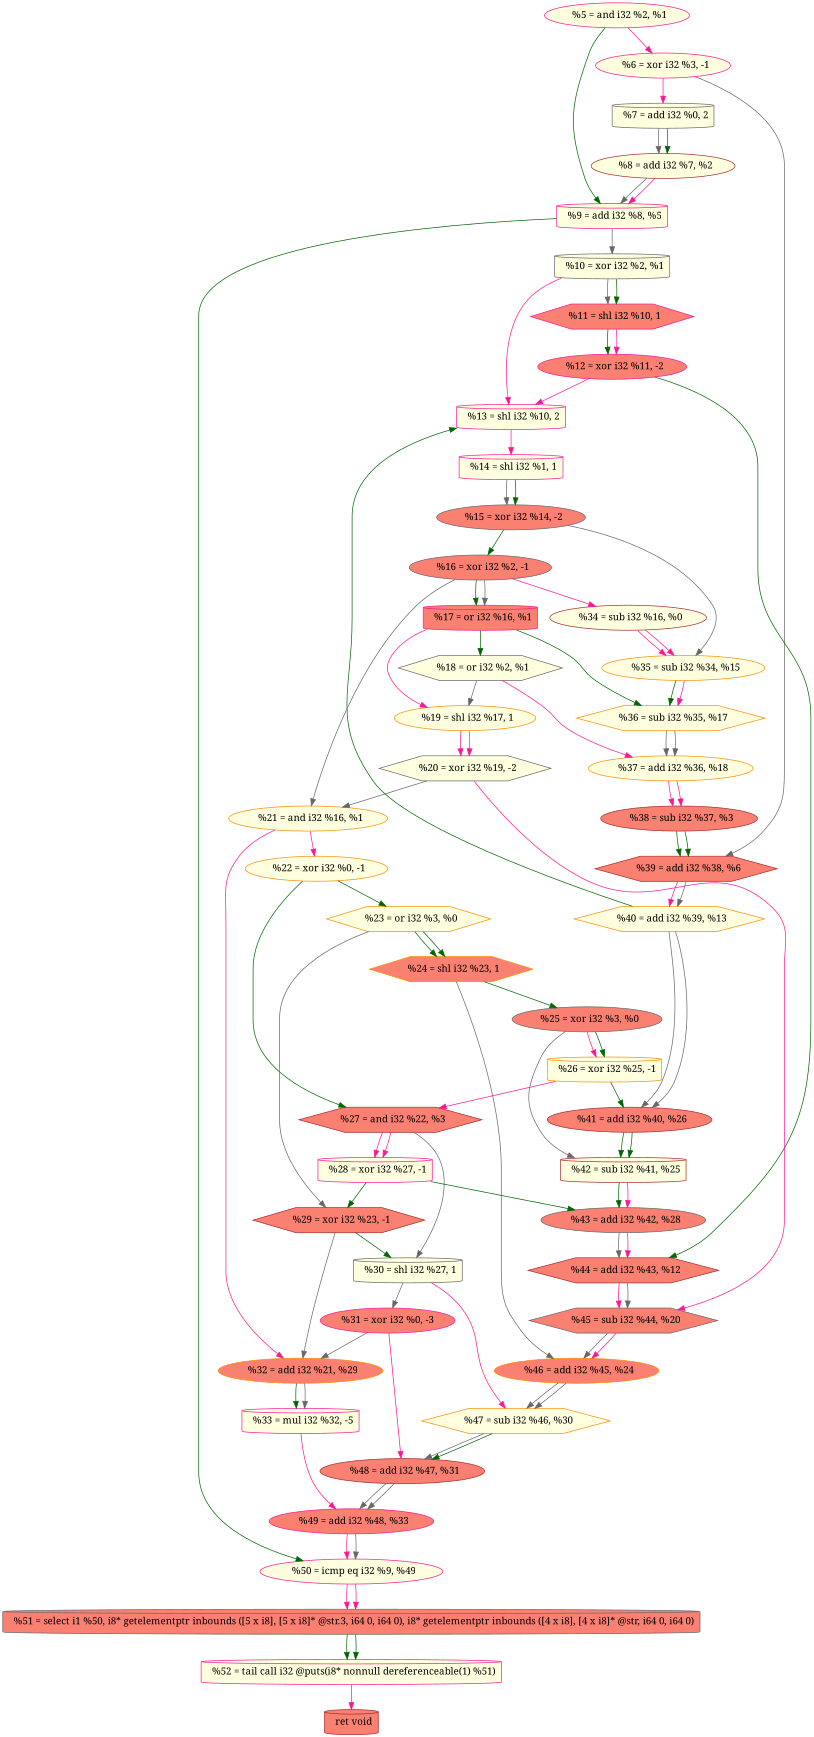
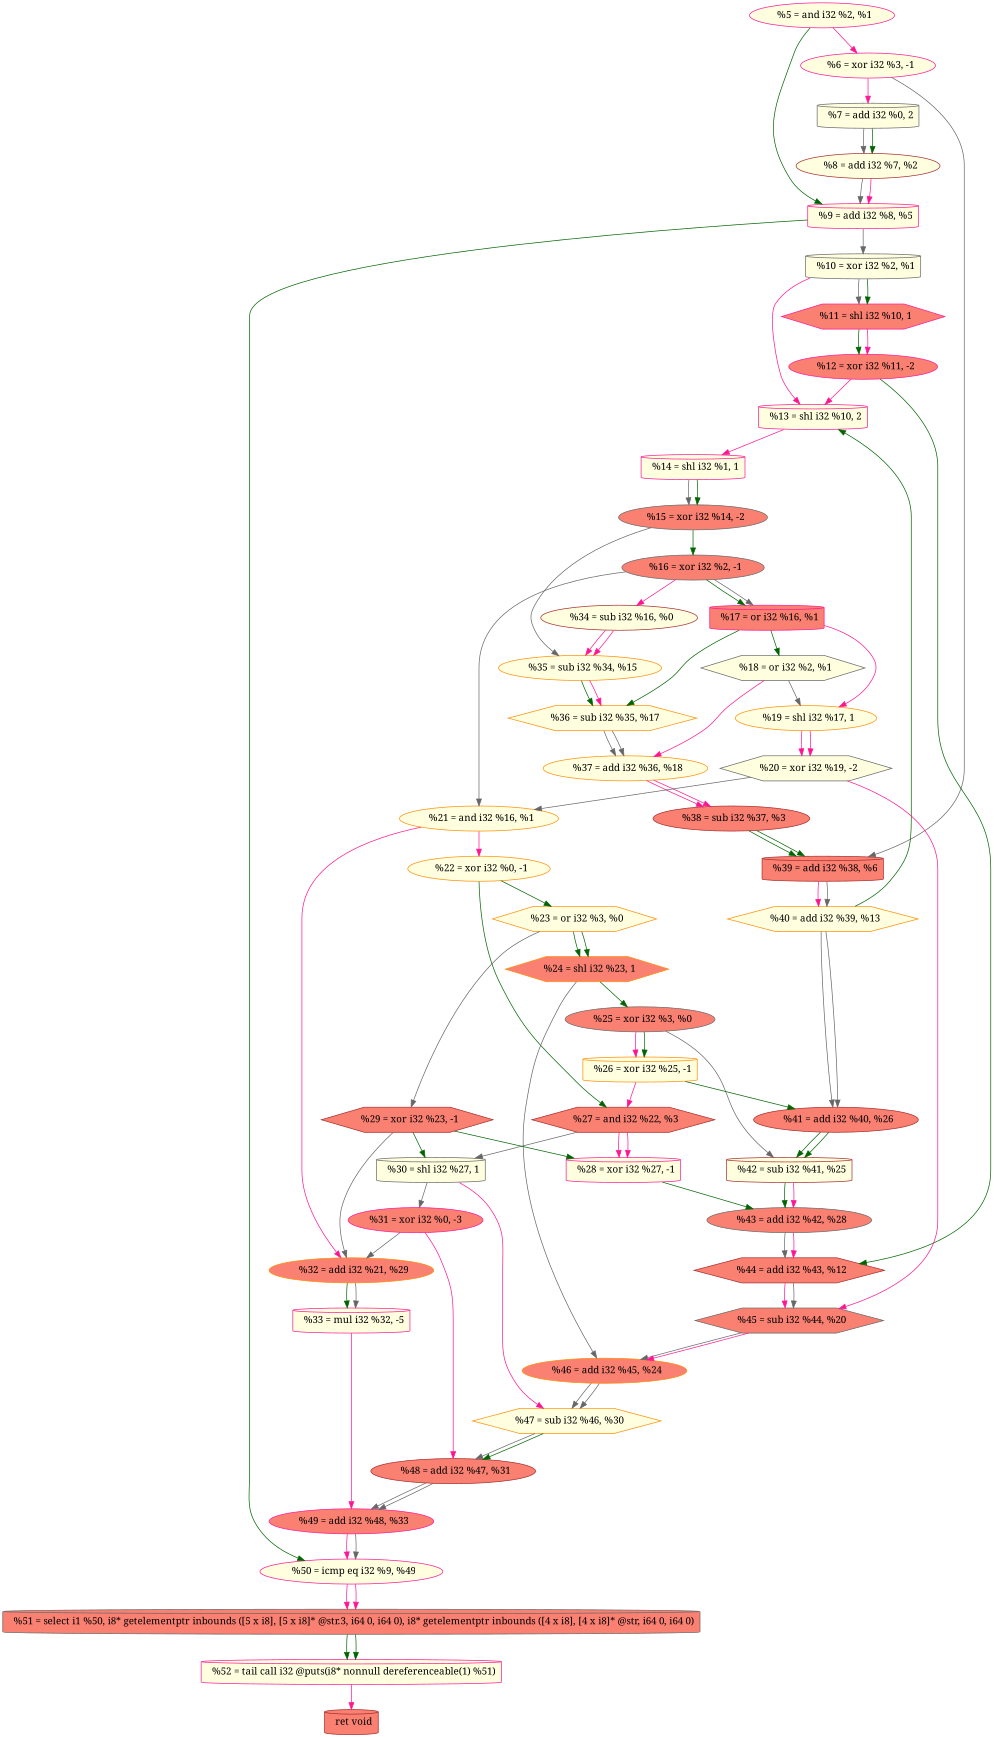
  digraph {
    fontname="Noto Serif"
    node [color=deeppink fillcolor=lightyellow fontname="Noto Serif" shape=ellipse style=filled]
    edge [color=deeppink fontname="Noto Serif"]
    n1 [label="  %5 = and i32 %2, %1"]
    n2 [label="  %6 = xor i32 %3, -1"]
    n3 [label="  %9 = add i32 %8, %5" shape=cylinder]
    n4 [color=gray40 label="  %7 = add i32 %0, 2" shape=cylinder]
-   n5 [color=brown fillcolor=salmon label="  %39 = add i32 %38, %6" shape=hexagon]
+   n5 [color=brown fillcolor=salmon label="  %39 = add i32 %38, %6" shape=cylinder]
    n6 [color=gray40 label="  %10 = xor i32 %2, %1" shape=cylinder]
    n7 [label="  %50 = icmp eq i32 %9, %49"]
    n8 [color=brown label="  %8 = add i32 %7, %2"]
    n9 [color=darkorange label="  %40 = add i32 %39, %13" shape=hexagon]
    n10 [fillcolor=salmon label="  %11 = shl i32 %10, 1" shape=hexagon]
    n11 [label="  %13 = shl i32 %10, 2" shape=cylinder]
    n12 [color=gray40 fillcolor=salmon label="  %51 = select i1 %50, i8* getelementptr inbounds ([5 x i8], [5 x i8]* @str.3, i64 0, i64 0), i8* getelementptr inbounds ([4 x i8], [4 x i8]* @str, i64 0, i64 0)" shape=cylinder]
    n13 [fillcolor=salmon label="  %12 = xor i32 %11, -2"]
    n14 [label="  %14 = shl i32 %1, 1" shape=cylinder]
    n15 [color=brown fillcolor=salmon label="  %44 = add i32 %43, %12" shape=hexagon]
    n16 [color=gray40 fillcolor=salmon label="  %45 = sub i32 %44, %20" shape=hexagon]
    n17 [color=gray40 fillcolor=salmon label="  %15 = xor i32 %14, -2"]
    n18 [color=brown fillcolor=salmon label="  %41 = add i32 %40, %26"]
    n19 [color=gray40 fillcolor=salmon label="  %16 = xor i32 %2, -1"]
    n20 [color=darkorange label="  %35 = sub i32 %34, %15"]
    n21 [fillcolor=salmon label="  %17 = or i32 %16, %1" shape=cylinder]
    n22 [color=darkorange label="  %21 = and i32 %16, %1"]
    n23 [color=brown label="  %34 = sub i32 %16, %0"]
    n24 [color=darkorange label="  %36 = sub i32 %35, %17" shape=hexagon]
    n25 [color=gray40 label="  %18 = or i32 %2, %1" shape=hexagon]
    n26 [color=darkorange label="  %19 = shl i32 %17, 1"]
    n27 [color=darkorange label="  %22 = xor i32 %0, -1"]
    n28 [color=darkorange fillcolor=salmon label="  %32 = add i32 %21, %29"]
    n29 [color=darkorange label="  %37 = add i32 %36, %18"]
    n30 [color=gray40 label="  %20 = xor i32 %19, -2" shape=hexagon]
    n31 [color=brown fillcolor=salmon label="  %38 = sub i32 %37, %3"]
    n32 [color=darkorange fillcolor=salmon label="  %46 = add i32 %45, %24"]
    n33 [color=darkorange label="  %23 = or i32 %3, %0" shape=hexagon]
    n34 [color=brown fillcolor=salmon label="  %27 = and i32 %22, %3" shape=hexagon]
    n35 [label="  %33 = mul i32 %32, -5" shape=cylinder]
    n36 [color=darkorange fillcolor=salmon label="  %24 = shl i32 %23, 1" shape=hexagon]
    n37 [color=brown fillcolor=salmon label="  %29 = xor i32 %23, -1" shape=hexagon]
    n38 [label="  %28 = xor i32 %27, -1" shape=cylinder]
    n39 [color=gray40 label="  %30 = shl i32 %27, 1" shape=cylinder]
    n40 [color=gray40 fillcolor=salmon label="  %25 = xor i32 %3, %0"]
    n41 [color=darkorange label="  %26 = xor i32 %25, -1" shape=cylinder]
    n42 [color=brown label="  %42 = sub i32 %41, %25" shape=cylinder]
    n43 [color=darkorange label="  %47 = sub i32 %46, %30" shape=hexagon]
    n44 [color=gray40 fillcolor=salmon label="  %43 = add i32 %42, %28"]
    n45 [fillcolor=salmon label="%31 = xor i32 %0, -3"]
    n46 [color=brown fillcolor=salmon label="  %48 = add i32 %47, %31"]
    n47 [fillcolor=salmon label="  %49 = add i32 %48, %33"]
    n48 [label="  %52 = tail call i32 @puts(i8* nonnull dereferenceable(1) %51)" shape=cylinder]
    n49 [color=brown fillcolor=salmon label="  ret void" shape=cylinder]
    n1 -> n2
    n1 -> n3 [color=darkgreen]
    n2 -> n4
    n2 -> n5 [color=gray40]
    n3 -> n6 [color=gray40]
    n3 -> n7 [color=darkgreen]
    n4 -> n8 [color=gray40]
    n4 -> n8 [color=darkgreen]
    n5 -> n9
    n5 -> n9 [color=gray40]
    n6 -> n10 [color=gray40]
    n6 -> n10 [color=darkgreen]
    n6 -> n11
    n7 -> n12
    n7 -> n12
    n8 -> n3 [color=gray40]
    n8 -> n3
    n9 -> n11 [color=darkgreen]
    n9 -> n18 [color=gray40]
    n9 -> n18 [color=gray40]
    n10 -> n13 [color=darkgreen]
    n10 -> n13
    n11 -> n14
    n12 -> n48 [color=darkgreen]
    n12 -> n48 [color=darkgreen]
    n13 -> n11
    n13 -> n15 [color=darkgreen]
    n14 -> n17 [color=gray40]
    n14 -> n17 [color=darkgreen]
    n15 -> n16
    n15 -> n16 [color=gray40]
    n16 -> n32 [color=gray40]
    n16 -> n32
    n17 -> n19 [color=darkgreen]
    n17 -> n20 [color=gray40]
    n18 -> n42 [color=darkgreen]
    n18 -> n42 [color=darkgreen]
    n19 -> n21 [color=darkgreen]
    n19 -> n21 [color=gray40]
    n19 -> n22 [color=gray40]
    n19 -> n23
    n20 -> n24 [color=darkgreen]
    n20 -> n24
    n21 -> n24 [color=darkgreen]
    n21 -> n25 [color=darkgreen]
    n21 -> n26
    n22 -> n27
    n22 -> n28
    n23 -> n20
    n23 -> n20
    n24 -> n29 [color=gray40]
    n24 -> n29 [color=gray40]
    n25 -> n26 [color=gray40]
    n25 -> n29
    n26 -> n30
    n26 -> n30
    n27 -> n33 [color=darkgreen]
    n27 -> n34 [color=darkgreen]
    n28 -> n35 [color=darkgreen]
    n28 -> n35 [color=gray40]
    n29 -> n31
    n29 -> n31
    n30 -> n16
    n30 -> n22 [color=gray40]
    n31 -> n5 [color=darkgreen]
    n31 -> n5 [color=darkgreen]
    n32 -> n43 [color=gray40]
    n32 -> n43 [color=gray40]
    n33 -> n36 [color=darkgreen]
    n33 -> n36 [color=darkgreen]
    n33 -> n37 [color=gray40]
    n34 -> n38
    n34 -> n38
    n34 -> n39 [color=gray40]
    n35 -> n47
    n36 -> n32 [color=gray40]
    n36 -> n40 [color=darkgreen]
    n37 -> n28 [color=gray40]
    n37 -> n39 [color=darkgreen]
-   n38 -> n37 [color=darkgreen]
+   n37 -> n38 [color=darkgreen]
    n38 -> n44 [color=darkgreen]
    n39 -> n43
    n39 -> n45 [color=gray40]
    n40 -> n41
    n40 -> n41 [color=darkgreen]
    n40 -> n42 [color=gray40]
    n41 -> n18 [color=darkgreen]
    n41 -> n34
    n42 -> n44 [color=darkgreen]
    n42 -> n44
    n43 -> n46 [color=gray40]
    n43 -> n46 [color=darkgreen]
    n44 -> n15 [color=gray40]
    n44 -> n15
    n45 -> n28 [color=gray40]
    n45 -> n46
    n46 -> n47 [color=gray40]
    n46 -> n47 [color=gray40]
    n47 -> n7
    n47 -> n7 [color=gray40]
    n48 -> n49
  }
